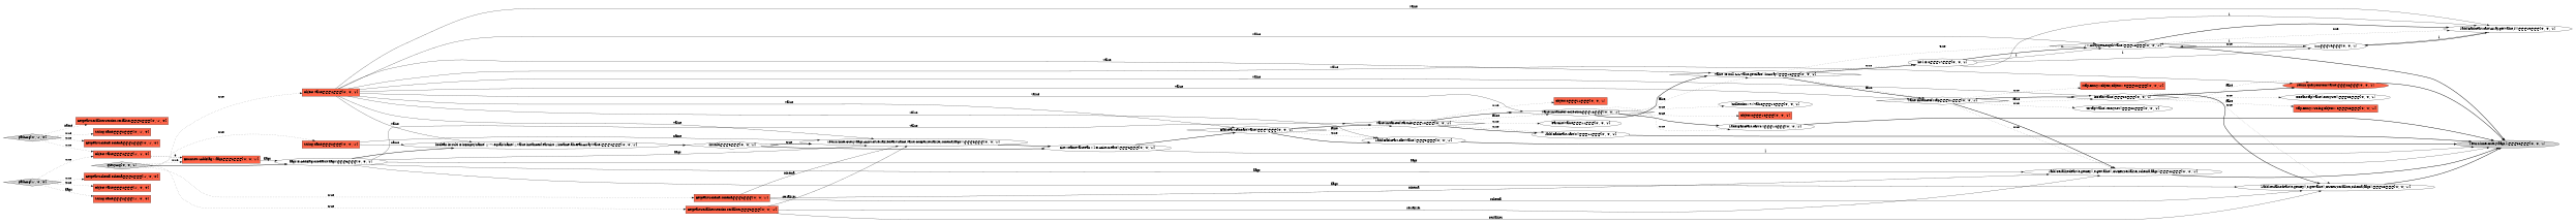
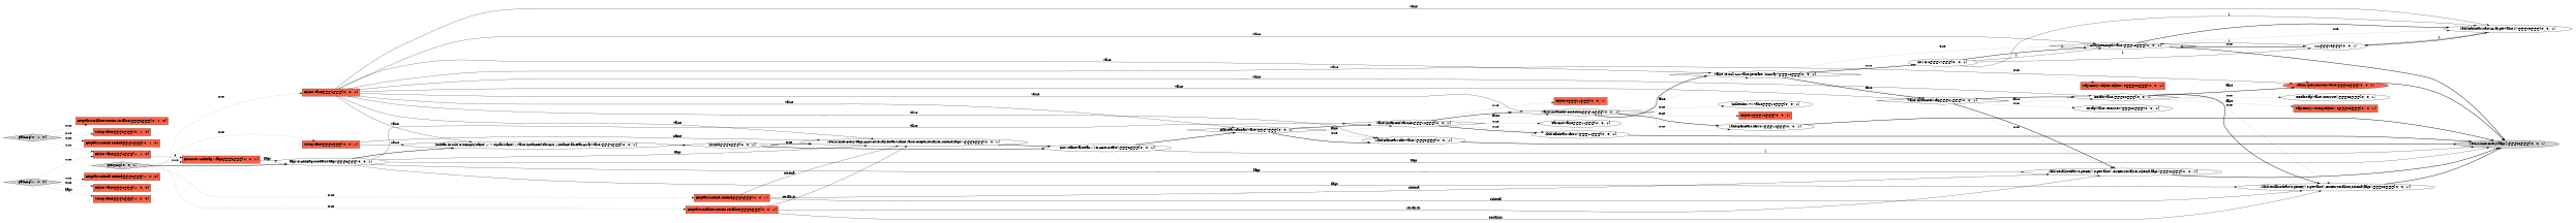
  digraph {
    rankdir=LR
    node [fillcolor=white shape=ellipse style=filled]
    edge [style=dotted]
    n1 [label="!isMulti@@@5@@@['0', '0', '1']" shape=diamond]
    n2 [label="return innerQuery(flags,AList.of(serializedPart(name,value,QUERY,serializer,schema,flags)))@@@5@@@['0', '0', '1']"]
    n3 [label="List<NameValuePair> l = AList.create()@@@6@@@['0', '0', '1']"]
    n4 [fillcolor=lightgray label="return innerQuery(flags,l)@@@30@@@['0', '0', '1']"]
    n5 [label="BasicPart.canCast(value)@@@7@@@['0', '0', '1']" shape=diamond]
    n6 [fillcolor=tomato label="HttpPartSerializerSession serializer@@@2@@@['0', '1', '0']" shape=box]
    n7 [fillcolor=tomato label="Object value@@@2@@@['1', '1', '0']" shape=box]
    n8 [fillcolor=tomato label="EnumSet<AddFlag> flags@@@2@@@['0', '0', '1']" shape=box]
    n9 [label="flags = AddFlag.orDefault(flags)@@@3@@@['0', '0', '1']"]
    n10 [label="value instanceof Collection@@@13@@@['0', '0', '1']" shape=diamond]
    n11 [label="(Collection<?>)value@@@14@@@['0', '0', '1']"]
    n12 [label="value != null && value.getClass().isArray()@@@16@@@['0', '0', '1']" shape=diamond]
    n13 [label="l.add(BasicPart.cast(o))@@@14@@@['0', '0', '1']"]
    n14 [fillcolor=tomato label="Object o@@@14@@@['0', '0', '1']" shape=box]
    n15 [label="i < Array.getLength(value)@@@18@@@['0', '0', '1']" shape=diamond]
    n16 [label="value instanceof Map@@@21@@@['0', '0', '1']" shape=diamond]
    n17 [label="int i = 0@@@17@@@['0', '0', '1']"]
    n18 [fillcolor=tomato label="Map.Entry<String,Object> e@@@25@@@['0', '0', '1']" shape=box]
    n19 [label="l.add(BasicPart.cast(o))@@@11@@@['0', '0', '1']"]
    n20 [label="isBean(value)@@@24@@@['0', '0', '1']" shape=diamond]
    n21 [label="toBeanMap(value).entrySet()@@@25@@@['0', '0', '1']"]
    n22 [fillcolor=tomato label="return queryCustom(value)@@@28@@@['0', '0', '1']"]
    n23 [label="l.add(serializedPart(e.getKey(),e.getValue(),QUERY,serializer,schema,flags))@@@25@@@['0', '0', '1']"]
    n24 [label="i++@@@19@@@['0', '0', '1']"]
    n25 [label="l.add(BasicPart.cast(Array.get(value,i)))@@@19@@@['0', '0', '1']"]
    n26 [fillcolor=lightgray label="pathArg['0', '1', '0']" shape=diamond]
    n27 [fillcolor=tomato label="String name@@@2@@@['0', '1', '0']" shape=box]
    n28 [fillcolor=tomato label="HttpPartSchema schema@@@2@@@['0', '1', '0']" shape=box]
    n29 [fillcolor=tomato label="String name@@@2@@@['0', '0', '1']" shape=box]
    n30 [label="boolean isMulti = isEmpty(name) || \"*\".equals(name) || value instanceof PartList || isNameValuePairArray(value)@@@4@@@['0', '0', '1']"]
    n31 [label="(PartList)value@@@11@@@['0', '0', '1']"]
    n32 [label="l.add(BasicPart.cast(value))@@@8@@@['0', '0', '1']"]
    n33 [label="value instanceof PartList@@@10@@@['0', '0', '1']" shape=diamond]
    n34 [fillcolor=tomato label="Object o@@@11@@@['0', '0', '1']" shape=box]
    n35 [fillcolor=lightgray label="queryArg['0', '0', '1']" shape=diamond]
    n36 [fillcolor=tomato label="HttpPartSerializerSession serializer@@@2@@@['0', '0', '1']" shape=box]
    n37 [fillcolor=tomato label="Object value@@@2@@@['0', '0', '1']" shape=box]
    n38 [fillcolor=tomato label="HttpPartSchema schema@@@2@@@['0', '0', '1']" shape=box]
    n39 [label="l.add(serializedPart(e.getKey(),e.getValue(),QUERY,serializer,schema,flags))@@@22@@@['0', '0', '1']"]
    n40 [fillcolor=tomato label="Map.Entry<Object,Object> e@@@22@@@['0', '0', '1']" shape=box]
    n41 [label="toMap(value).entrySet()@@@22@@@['0', '0', '1']"]
    n42 [fillcolor=tomato label="HttpPartSchema schema@@@2@@@['1', '0', '0']" shape=box]
    n43 [fillcolor=tomato label="Object value@@@2@@@['1', '0', '0']" shape=box]
    n44 [fillcolor=tomato label="String name@@@2@@@['1', '0', '0']" shape=box]
    n45 [fillcolor=lightgray label="pathArg['1', '0', '0']" shape=diamond]
    n1 -> n2 [style=bold]
    n1 -> n2 [label=true]
    n1 -> n3 [style=bold]
    n2 -> n3 [style=bold]
    n3 -> n4 [label=l style=solid]
    n3 -> n5 [style=bold]
    n5 -> n32 [style=bold]
    n5 -> n32 [label=true]
    n5 -> n33 [style=bold]
    n5 -> n33 [label=false]
    n7 -> n8 [label=0 style=dashed]
    n8 -> n9 [label=flags style=solid]
    n9 -> n2 [label=flags style=solid]
    n9 -> n4 [label=flags style=solid]
    n9 -> n23 [label=flags style=solid]
    n9 -> n30 [style=bold]
    n9 -> n33 [label=value style=solid]
    n9 -> n39 [label=flags style=solid]
    n10 -> n11 [label=true]
    n10 -> n12 [style=bold]
    n10 -> n12 [label=false]
    n10 -> n13 [label=true]
    n10 -> n13 [style=bold]
    n10 -> n14 [label=true]
    n12 -> n15 [label=true]
    n12 -> n16 [label=false]
    n12 -> n16 [style=bold]
    n12 -> n17 [label=true]
    n12 -> n17 [style=bold]
    n13 -> n4 [style=bold]
    n15 -> n4 [style=bold]
    n15 -> n24 [label=true]
    n15 -> n25 [label=true]
    n15 -> n25 [style=bold]
    n16 -> n20 [style=bold]
    n16 -> n20 [label=false]
    n16 -> n39 [label=true]
    n16 -> n39 [style=bold]
-   n16 -> n40 [label=true]
+   n17 -> n40 [label=true]
    n16 -> n41 [label=true]
    n17 -> n15 [style=bold]
    n17 -> n15 [label=i style=solid]
    n17 -> n24 [label=i style=solid]
    n17 -> n25 [label=i style=solid]
    n19 -> n4 [style=bold]
    n20 -> n18 [label=false]
    n20 -> n21 [label=true]
    n20 -> n22 [style=bold]
    n20 -> n22 [label=false]
    n20 -> n23 [style=bold]
    n20 -> n23 [label=true]
    n22 -> n4 [style=bold]
    n23 -> n4 [style=bold]
    n24 -> n15 [style=bold]
    n24 -> n15 [label=i style=solid]
    n24 -> n25 [label=i style=solid]
    n25 -> n24 [style=bold]
-   n26 -> n6 [label=name]
+   n26 -> n6 [label=true]
    n26 -> n7 [label=true]
    n26 -> n27 [label=true]
    n26 -> n28 [label=true]
    n29 -> n2 [label=name style=solid]
    n29 -> n30 [label=name style=solid]
    n30 -> n1 [style=bold]
    n32 -> n4 [style=bold]
    n33 -> n10 [label=false]
    n33 -> n10 [style=bold]
    n33 -> n19 [label=true]
    n33 -> n19 [style=bold]
    n33 -> n31 [label=true]
    n33 -> n34 [label=true]
    n35 -> n8 [label=true]
    n35 -> n9 [style=bold]
    n35 -> n29 [label=true]
    n35 -> n36 [label=true]
    n35 -> n37 [label=true]
    n35 -> n38 [label=true]
    n36 -> n2 [label=serializer style=solid]
    n36 -> n23 [label=serializer style=solid]
    n36 -> n39 [label=serializer style=solid]
    n37 -> n2 [label=value style=solid]
    n37 -> n5 [label=value style=solid]
    n37 -> n10 [label=value style=solid]
    n37 -> n12 [label=value style=solid]
    n37 -> n15 [label=value style=solid]
    n37 -> n16 [label=value style=solid]
    n37 -> n20 [label=value style=solid]
    n37 -> n22 [label=value style=solid]
    n37 -> n25 [label=value style=solid]
    n37 -> n30 [label=value style=solid]
    n37 -> n32 [label=value style=solid]
    n38 -> n2 [label=schema style=solid]
    n38 -> n23 [label=schema style=solid]
    n38 -> n39 [label=schema style=solid]
    n39 -> n4 [style=bold]
    n45 -> n7 [label=true]
    n45 -> n42 [label=true]
    n45 -> n43 [label=true]
    n45 -> n44 [label=flags]
  }
